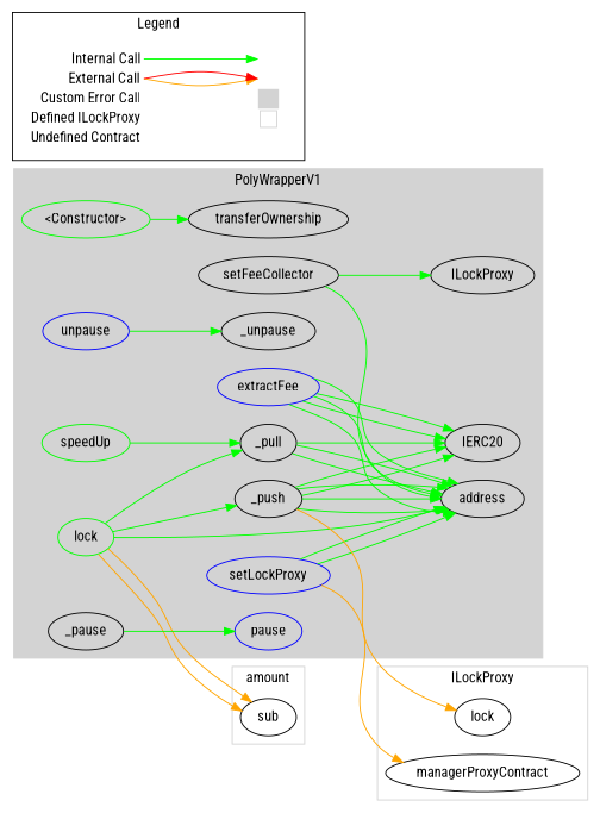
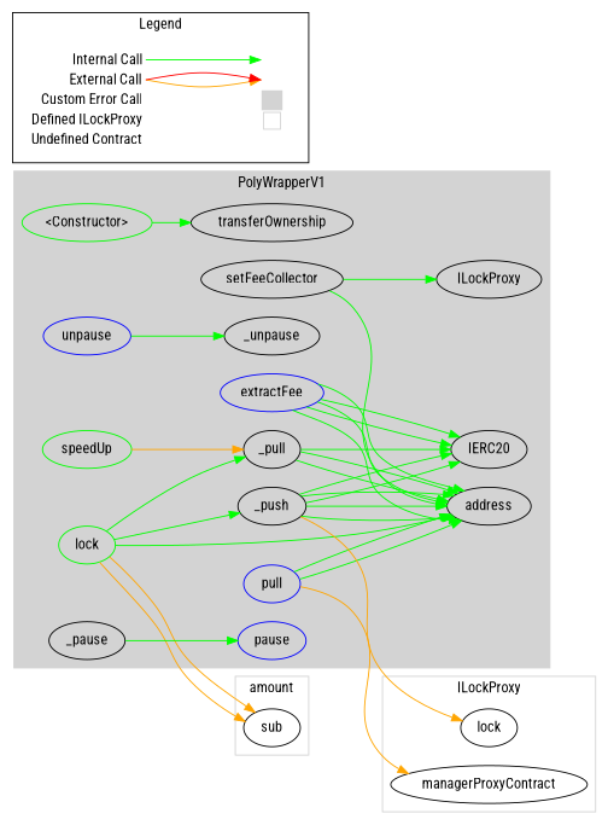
  digraph {
    compound=true
    fontname="Roboto Condensed"
    rankdir=LR
    node [fontname="Roboto Condensed"]
    edge [color=green fontname="Roboto Condensed"]
    n1 [color=green label="<Constructor>"]
    n2 [color=black label=setFeeCollector]
-   n3 [color=blue label=setLockProxy]
+   n3 [color=blue label=pull]
    n4 [color=blue label=pause]
    n5 [color=blue label=unpause]
    n6 [color=blue label=extractFee]
    n7 [color=green label=lock]
    n8 [color=green label=speedUp]
    n9 [label=_pull]
    n10 [label=_push]
    n11 [label=transferOwnership]
    n12 [label=address]
    n13 [label=ILockProxy]
    n14 [label=_pause]
    n15 [label=_unpause]
    n16 [label=IERC20]
    n17 [label=managerProxyContract]
    n18 [label=lock]
    n19 [label=sub]
    n20 [label=<<table border="0" cellpadding="2" cellspacing="0" cellborder="0">   <tr><td align="right" port="i1">Internal Call</td></tr>   <tr><td align="right" port="i2">External Call</td></tr>   <tr><td align="right" port="i2">Custom Error Call</td></tr>   <tr><td align="right" port="i3">Defined ILockProxy</td></tr>   <tr><td align="right" port="i4">Undefined Contract</td></tr>   </table>> shape=plaintext]
    n21 [label=<<table border="0" cellpadding="2" cellspacing="0" cellborder="0">   <tr><td port="i1">&nbsp;&nbsp;&nbsp;</td></tr>   <tr><td port="i2">&nbsp;&nbsp;&nbsp;</td></tr>   <tr><td port="i3" bgcolor="lightgray">&nbsp;&nbsp;&nbsp;</td></tr>   <tr><td port="i4">     <table border="1" cellborder="0" cellspacing="0" cellpadding="7" color="lightgray">       <tr>        <td></td>       </tr>      </table>   </td></tr>   </table>> shape=plaintext]
    subgraph cluster_1 {
      bgcolor=lightgray
      color=lightgray
      label=PolyWrapperV1
      style=filled
      n1
      n2
      n3
      n4
      n5
      n6
      n7
      n8
      n9
      n10
      n11
      n12
      n13
      n14
      n15
      n16
    }
    subgraph cluster_2 {
      color=lightgray
      label=ILockProxy
      n17
      n18
    }
    subgraph cluster_3 {
      color=lightgray
      label=amount
      n19
    }
    subgraph cluster_4 {
      label=Legend
      n20
      n21
    }
    n1 -> n11
    n2 -> n12
    n2 -> n13
    n3 -> n12
    n3 -> n12
    n3 -> n17 [color=orange]
    n5 -> n15
    n6 -> n12
    n6 -> n12
    n6 -> n12
    n6 -> n16
    n6 -> n16
    n7 -> n9
    n7 -> n10
    n7 -> n12
    n7 -> n19 [color=orange]
    n7 -> n19 [color=orange]
-   n8 -> n9
+   n8 -> n9 [color=orange]
    n9 -> n12
    n9 -> n12
    n9 -> n16
    n10 -> n12
    n10 -> n12
    n10 -> n12
    n10 -> n16
    n10 -> n16
    n10 -> n18 [color=orange]
    n14 -> n4
    n20 -> n21 [headport="i1:w" tailport="i1:e"]
    n20 -> n21 [color=orange headport="i2:w" tailport="i2:e"]
    n20 -> n21 [color=red headport="i2:w" tailport="i2:e"]
  }
